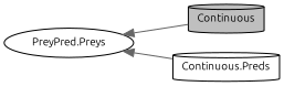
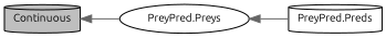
  digraph {
    fontname=Ubuntu
    rankdir=LR
    node [color=black fontname=Ubuntu fontsize=10 shape=cylinder]
    edge [color=gray40 dir=back fontname=Ubuntu fontsize=10 labelfontname=Helvetica labelfontsize=10 style=solid]
    n1 [fillcolor=grey75 fontcolor=black height=0.2 label=Continuous style=filled width=0.4]
    n2 [height=0.2 label="PreyPred.Preys" shape=ellipse width=0.4]
-   n3 [height=0.2 label="Continuous.Preds" width=0.4]
-   n2 -> n1
+   n3 [height=0.2 label="PreyPred.Preds" width=0.4]
+   n1 -> n2
    n2 -> n3
  }
